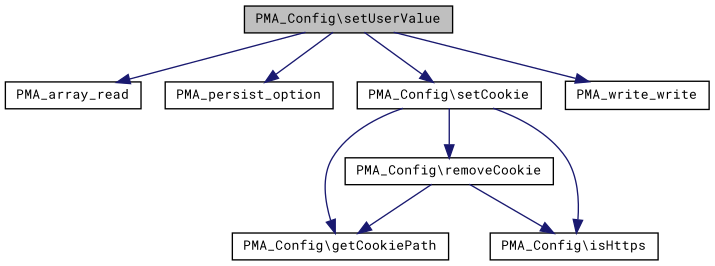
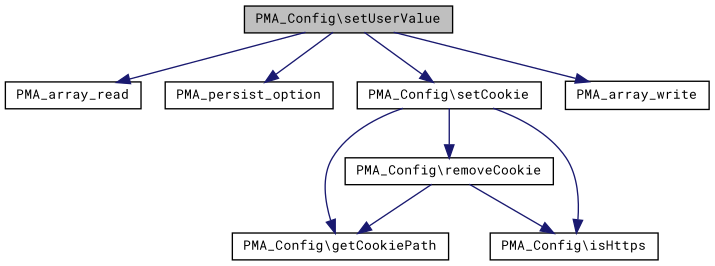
  digraph {
    rankdir=TB
    fontname="Roboto Mono"
    node [color=black fillcolor=white fontname="Roboto Mono" fontsize=10 shape=record style=filled]
    edge [color=midnightblue fontname="Roboto Mono" fontsize=10 labelfontname=Helvetica labelfontsize=10 style=solid]
    n1 [fillcolor=grey75 fontcolor=black height=0.2 label="PMA_Config\\setUserValue" width=0.4]
    n2 [height=0.2 label=PMA_array_read width=0.4]
    n3 [height=0.2 label=PMA_persist_option width=0.4]
    n4 [height=0.2 label="PMA_Config\\setCookie" width=0.4]
-   n5 [height=0.2 label=PMA_write_write width=0.4]
+   n5 [height=0.2 label=PMA_array_write width=0.4]
    n6 [height=0.2 label="PMA_Config\\removeCookie" width=0.4]
    n7 [height=0.2 label="PMA_Config\\getCookiePath" width=0.4]
    n8 [height=0.2 label="PMA_Config\\isHttps" width=0.4]
    n1 -> n2
    n1 -> n3
    n1 -> n4
    n1 -> n5
    n4 -> n6
    n4 -> n7
    n4 -> n8
    n6 -> n7
    n6 -> n8
  }
